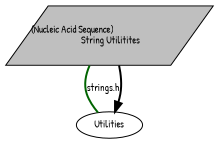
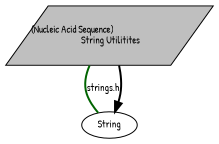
  digraph {
    rankdir=TB
    fontname="Patrick Hand"
    node [color=black fontname="Patrick Hand" fontsize=10]
    edge [fontname="Patrick Hand" fontsize=10 labelfontname=Helvetica labelfontsize=10 shape=plaintext style=bold]
    n1 [fillcolor=grey75 fontcolor=black height=0.2 label="(Nucleic Acid Sequence)\l String Utilitites" shape=parallelogram style=filled width=0.4]
-   n2 [height=0.2 label=Utilities shape=ellipse width=0.4]
+   n2 [height=0.2 label=String shape=ellipse width=0.4]
    n1 -> n2 [color=darkgreen dir=none label="strings.h"]
    n2 -> n1 [dir=back]
  }
